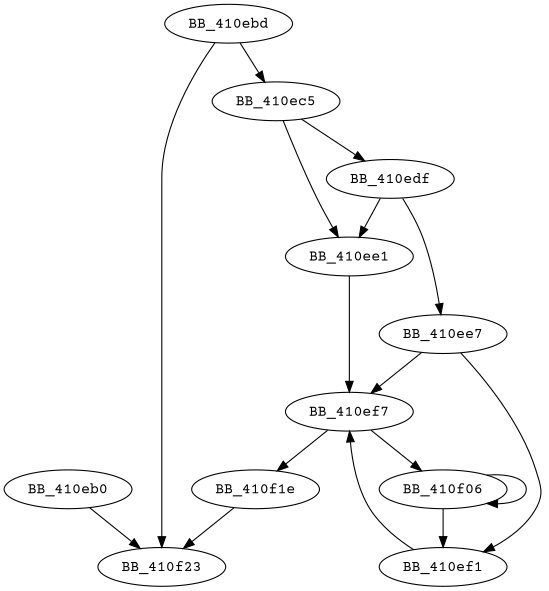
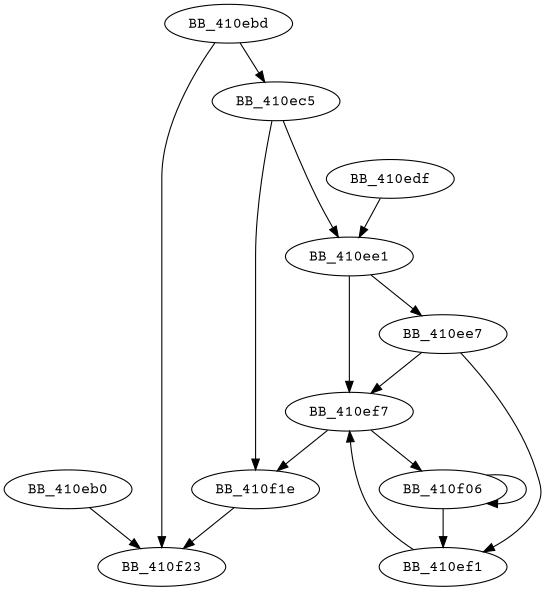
  digraph {
    fontname="Courier Prime"
    node [fontname="Courier Prime"]
    edge [fontname="Courier Prime"]
    BB_410eb0
    BB_410f23
    BB_410ebd
    BB_410ec5
    BB_410edf
    BB_410ee1
    BB_410ee7
    BB_410ef7
    BB_410ef1
    BB_410f06
    BB_410f1e
    BB_410eb0 -> BB_410f23
    BB_410ebd -> BB_410f23
    BB_410ebd -> BB_410ec5
-   BB_410ec5 -> BB_410edf
+   BB_410ec5 -> BB_410f1e
    BB_410ec5 -> BB_410ee1
    BB_410edf -> BB_410ee1
-   BB_410edf -> BB_410ee7
+   BB_410ee1 -> BB_410ee7
    BB_410ee1 -> BB_410ef7
    BB_410ee7 -> BB_410ef7
    BB_410ee7 -> BB_410ef1
    BB_410ef7 -> BB_410f06
    BB_410ef7 -> BB_410f1e
    BB_410ef1 -> BB_410ef7
    BB_410f06 -> BB_410ef1
    BB_410f06 -> BB_410f06
    BB_410f1e -> BB_410f23
  }
